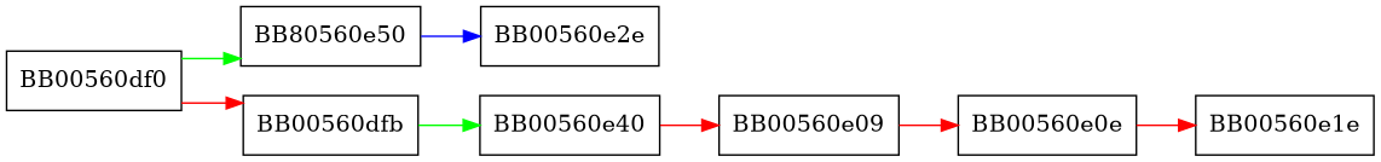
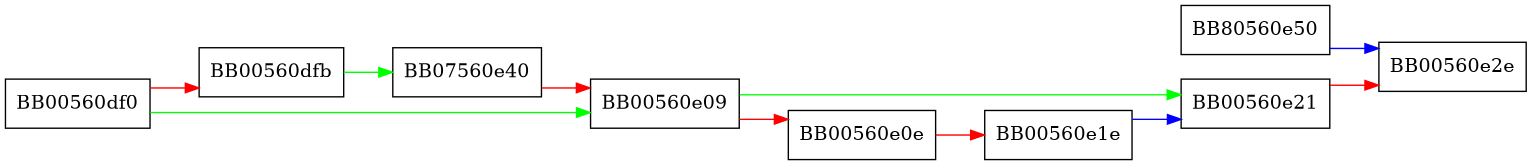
  digraph {
    rankdir=LR
    splines=ortho
    node [shape=box]
    edge [color=red]
    n1 [label=BB80560e50]
    BB00560df0
    BB00560dfb
    BB00560e2e
-   BB00560e40
+   BB00560e40 [label=BB07560e40]
    BB00560e09
+   BB00560e21
    BB00560e0e
    BB00560e1e
    n1 -> BB00560e2e [color=blue]
-   BB00560df0 -> n1 [color=green]
+   BB00560df0 -> BB00560e09 [color=green]
    BB00560df0 -> BB00560dfb
    BB00560dfb -> BB00560e40 [color=green]
    BB00560e40 -> BB00560e09
+   BB00560e09 -> BB00560e21 [color=green]
    BB00560e09 -> BB00560e0e
+   BB00560e21 -> BB00560e2e
    BB00560e0e -> BB00560e1e
+   BB00560e1e -> BB00560e21 [color=blue]
  }
